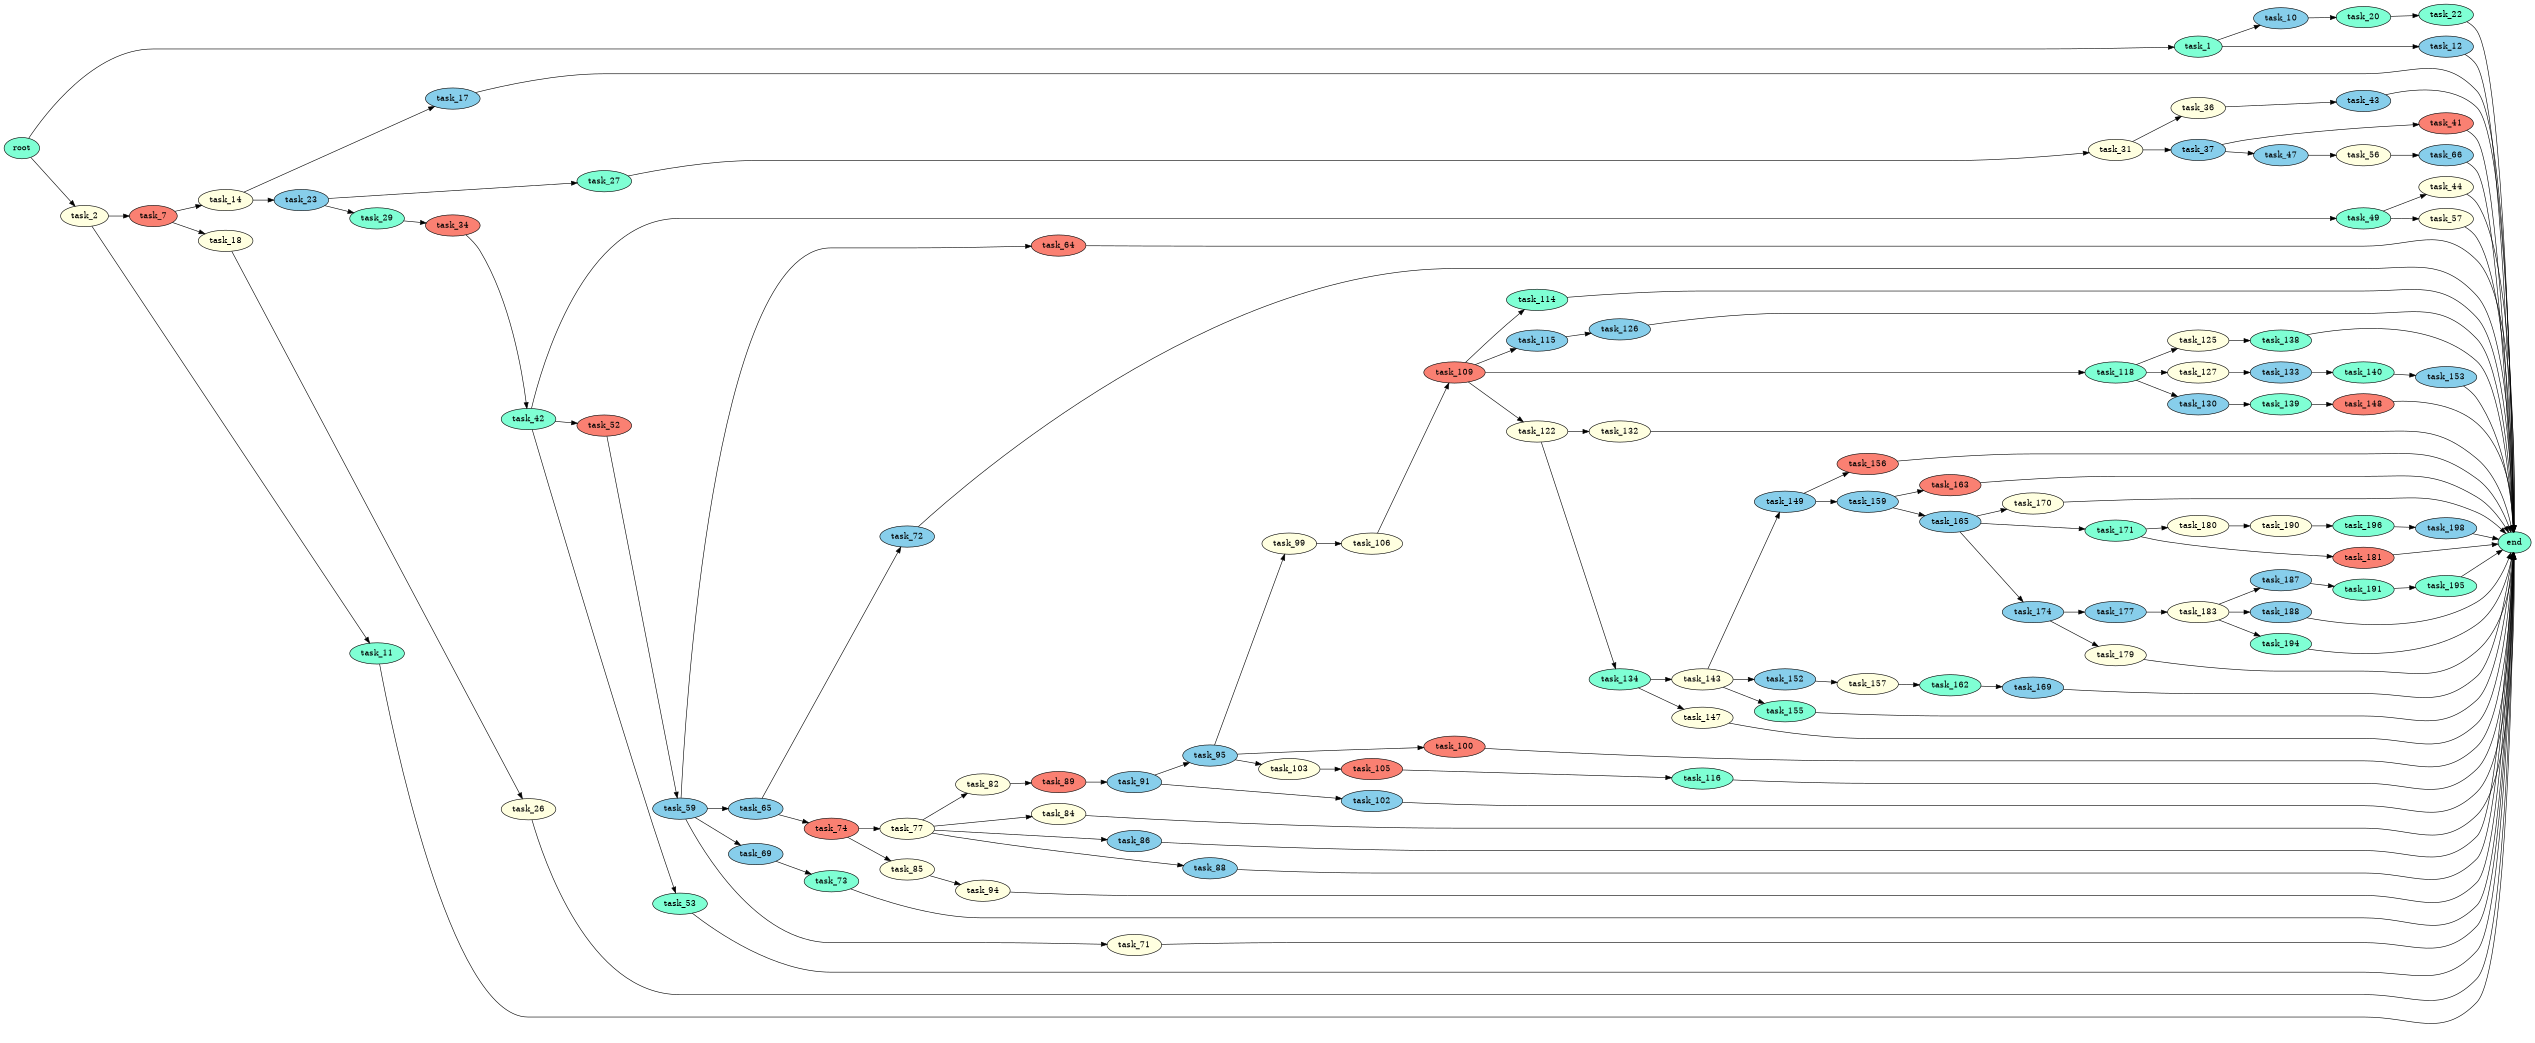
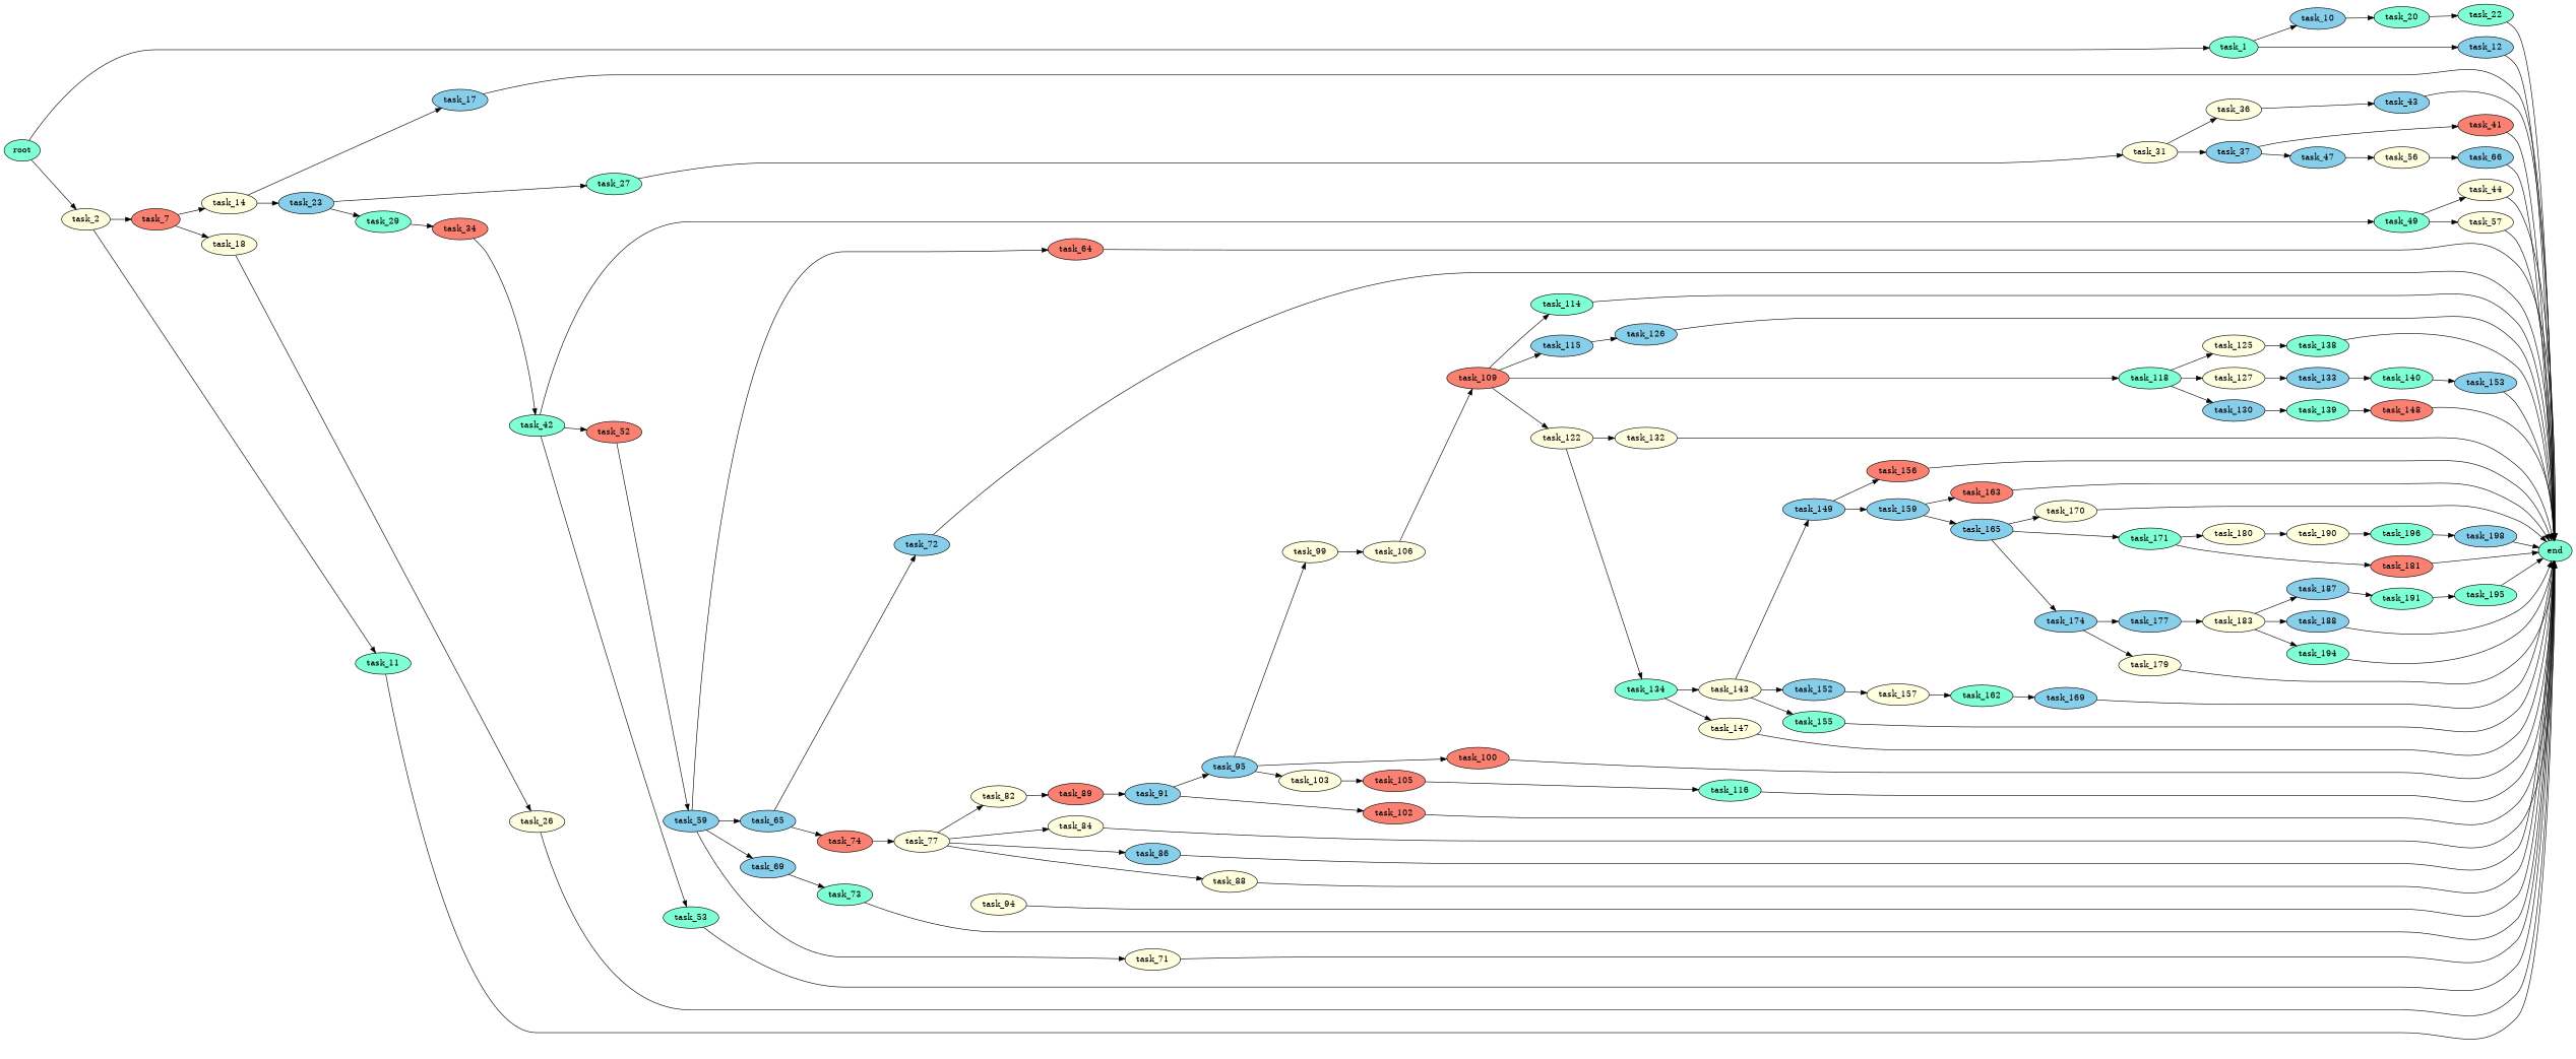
  digraph {
    fontname="DejaVu Serif"
    rankdir=LR
    node [fillcolor=skyblue fontname="DejaVu Serif" style=filled]
    edge [fontname="DejaVu Serif"]
    root [fillcolor=aquamarine]
    task_1 [fillcolor=aquamarine]
    task_2 [fillcolor=lightyellow]
    task_10
    task_12
    task_7 [fillcolor=salmon]
    task_11 [fillcolor=aquamarine]
    task_20 [fillcolor=aquamarine]
    end [fillcolor=aquamarine]
    task_14 [fillcolor=lightyellow]
    task_18 [fillcolor=lightyellow]
    task_17
    task_23
    task_26 [fillcolor=lightyellow]
    task_22 [fillcolor=aquamarine]
    task_27 [fillcolor=aquamarine]
    task_29 [fillcolor=aquamarine]
    task_31 [fillcolor=lightyellow]
    task_34 [fillcolor=salmon]
    task_36 [fillcolor=lightyellow]
    task_37
    task_42 [fillcolor=aquamarine]
    task_43
    task_41 [fillcolor=salmon]
    task_47
    task_49 [fillcolor=aquamarine]
    task_52 [fillcolor=salmon]
    task_53 [fillcolor=aquamarine]
    task_56 [fillcolor=lightyellow]
    n30 [fillcolor=lightyellow label=task_44]
    task_57 [fillcolor=lightyellow]
    task_59
    task_66
    task_64 [fillcolor=salmon]
    task_65
    task_69
    task_71 [fillcolor=lightyellow]
    task_72
    task_74 [fillcolor=salmon]
    task_73 [fillcolor=aquamarine]
    task_77 [fillcolor=lightyellow]
-   task_85 [fillcolor=lightyellow]
    task_82 [fillcolor=lightyellow]
    task_84 [fillcolor=lightyellow]
    task_86
-   task_88
+   task_88 [fillcolor=lightyellow]
    task_94 [fillcolor=lightyellow]
    task_89 [fillcolor=salmon]
    task_91
    task_95
-   task_102
+   task_102 [fillcolor=salmon]
    task_99 [fillcolor=lightyellow]
    task_100 [fillcolor=salmon]
    task_103 [fillcolor=lightyellow]
    task_106 [fillcolor=lightyellow]
    task_105 [fillcolor=salmon]
    task_109 [fillcolor=salmon]
    task_116 [fillcolor=aquamarine]
    task_114 [fillcolor=aquamarine]
    task_115
    task_118 [fillcolor=aquamarine]
    task_122 [fillcolor=lightyellow]
    task_126
    task_125 [fillcolor=lightyellow]
    task_127 [fillcolor=lightyellow]
    task_130
    task_132 [fillcolor=lightyellow]
    task_134 [fillcolor=aquamarine]
    task_138 [fillcolor=aquamarine]
    task_133
    task_139 [fillcolor=aquamarine]
    task_143 [fillcolor=lightyellow]
    task_147 [fillcolor=lightyellow]
    task_140 [fillcolor=aquamarine]
    task_148 [fillcolor=salmon]
    task_153
    task_149
    task_152
    task_155 [fillcolor=aquamarine]
    task_156 [fillcolor=salmon]
    task_159
    task_157 [fillcolor=lightyellow]
    task_163 [fillcolor=salmon]
    task_165
    task_162 [fillcolor=aquamarine]
    task_169
    task_170 [fillcolor=lightyellow]
    task_171 [fillcolor=aquamarine]
    task_174
    task_180 [fillcolor=lightyellow]
    task_181 [fillcolor=salmon]
    task_177
    task_179 [fillcolor=lightyellow]
    task_190 [fillcolor=lightyellow]
    task_183 [fillcolor=lightyellow]
    task_187
    task_188
    task_194 [fillcolor=aquamarine]
    task_196 [fillcolor=aquamarine]
    task_191 [fillcolor=aquamarine]
    task_195 [fillcolor=aquamarine]
    task_198
    root -> task_1
    root -> task_2
    task_1 -> task_10
    task_1 -> task_12
    task_2 -> task_7
    task_2 -> task_11
    task_10 -> task_20
    task_12 -> end
    task_7 -> task_14
    task_7 -> task_18
    task_11 -> end
    task_20 -> task_22
    task_14 -> task_17
    task_14 -> task_23
    task_18 -> task_26
    task_17 -> end
    task_23 -> task_27
    task_23 -> task_29
    task_26 -> end
    task_22 -> end
    task_27 -> task_31
    task_29 -> task_34
    task_31 -> task_36
    task_31 -> task_37
    task_34 -> task_42
    task_36 -> task_43
    task_37 -> task_41
    task_37 -> task_47
    task_42 -> task_49
    task_42 -> task_52
    task_42 -> task_53
    task_43 -> end
    task_41 -> end
    task_47 -> task_56
    task_49 -> n30
    task_49 -> task_57
    task_52 -> task_59
    task_53 -> end
    task_56 -> task_66
    n30 -> end
    task_57 -> end
    task_59 -> task_64
    task_59 -> task_65
    task_59 -> task_69
    task_59 -> task_71
    task_66 -> end
    task_64 -> end
    task_65 -> task_72
    task_65 -> task_74
    task_69 -> task_73
    task_71 -> end
    task_72 -> end
    task_74 -> task_77
-   task_74 -> task_85
    task_73 -> end
    task_77 -> task_82
    task_77 -> task_84
    task_77 -> task_86
    task_77 -> task_88
-   task_85 -> task_94
    task_82 -> task_89
    task_84 -> end
    task_86 -> end
    task_88 -> end
    task_94 -> end
    task_89 -> task_91
    task_91 -> task_95
    task_91 -> task_102
    task_95 -> task_99
    task_95 -> task_100
    task_95 -> task_103
    task_102 -> end
    task_99 -> task_106
    task_100 -> end
    task_103 -> task_105
    task_106 -> task_109
    task_105 -> task_116
    task_109 -> task_114
    task_109 -> task_115
    task_109 -> task_118
    task_109 -> task_122
    task_116 -> end
    task_114 -> end
    task_115 -> task_126
    task_118 -> task_125
    task_118 -> task_127
    task_118 -> task_130
    task_122 -> task_132
    task_122 -> task_134
    task_126 -> end
    task_125 -> task_138
    task_127 -> task_133
    task_130 -> task_139
    task_132 -> end
    task_134 -> task_143
    task_134 -> task_147
    task_138 -> end
    task_133 -> task_140
    task_139 -> task_148
    task_143 -> task_149
    task_143 -> task_152
    task_143 -> task_155
    task_147 -> end
    task_140 -> task_153
    task_148 -> end
    task_153 -> end
    task_149 -> task_156
    task_149 -> task_159
    task_152 -> task_157
    task_155 -> end
    task_156 -> end
    task_159 -> task_163
    task_159 -> task_165
    task_157 -> task_162
    task_163 -> end
    task_165 -> task_170
    task_165 -> task_171
    task_165 -> task_174
    task_162 -> task_169
    task_169 -> end
    task_170 -> end
    task_171 -> task_180
    task_171 -> task_181
    task_174 -> task_177
    task_174 -> task_179
    task_180 -> task_190
    task_181 -> end
    task_177 -> task_183
    task_179 -> end
    task_190 -> task_196
    task_183 -> task_187
    task_183 -> task_188
    task_183 -> task_194
    task_187 -> task_191
    task_188 -> end
    task_194 -> end
    task_196 -> task_198
    task_191 -> task_195
    task_195 -> end
    task_198 -> end
  }
